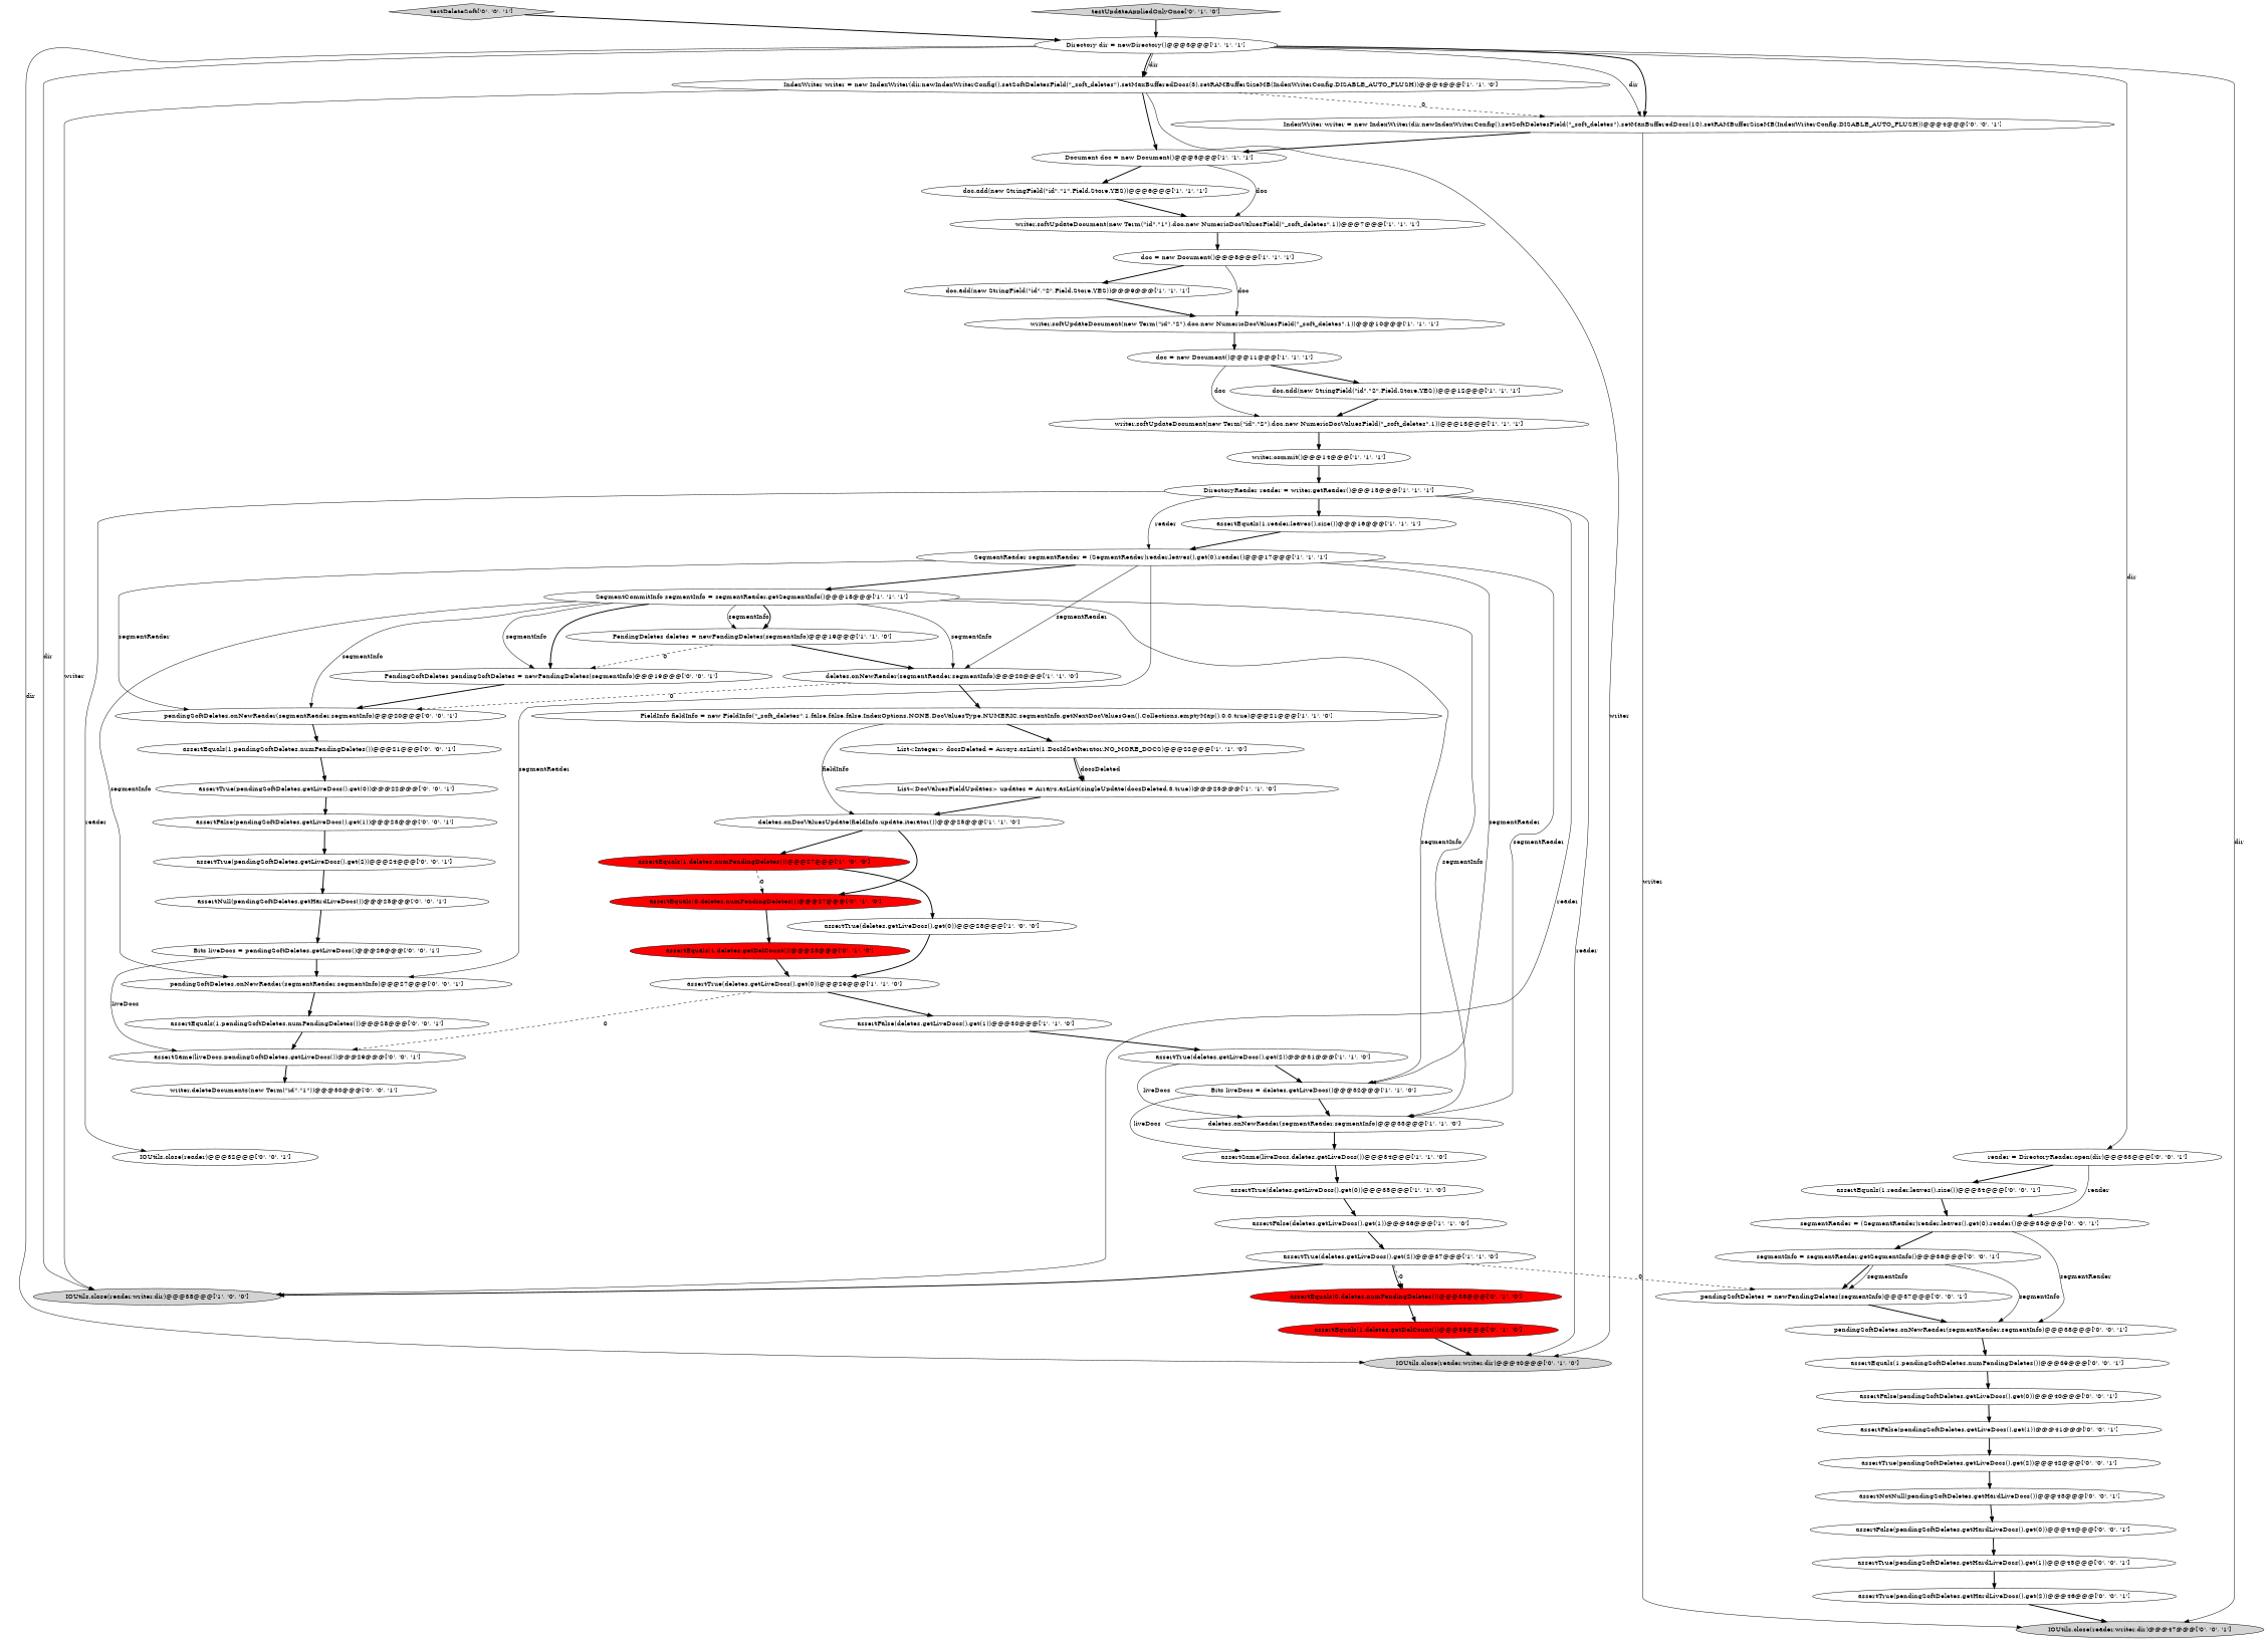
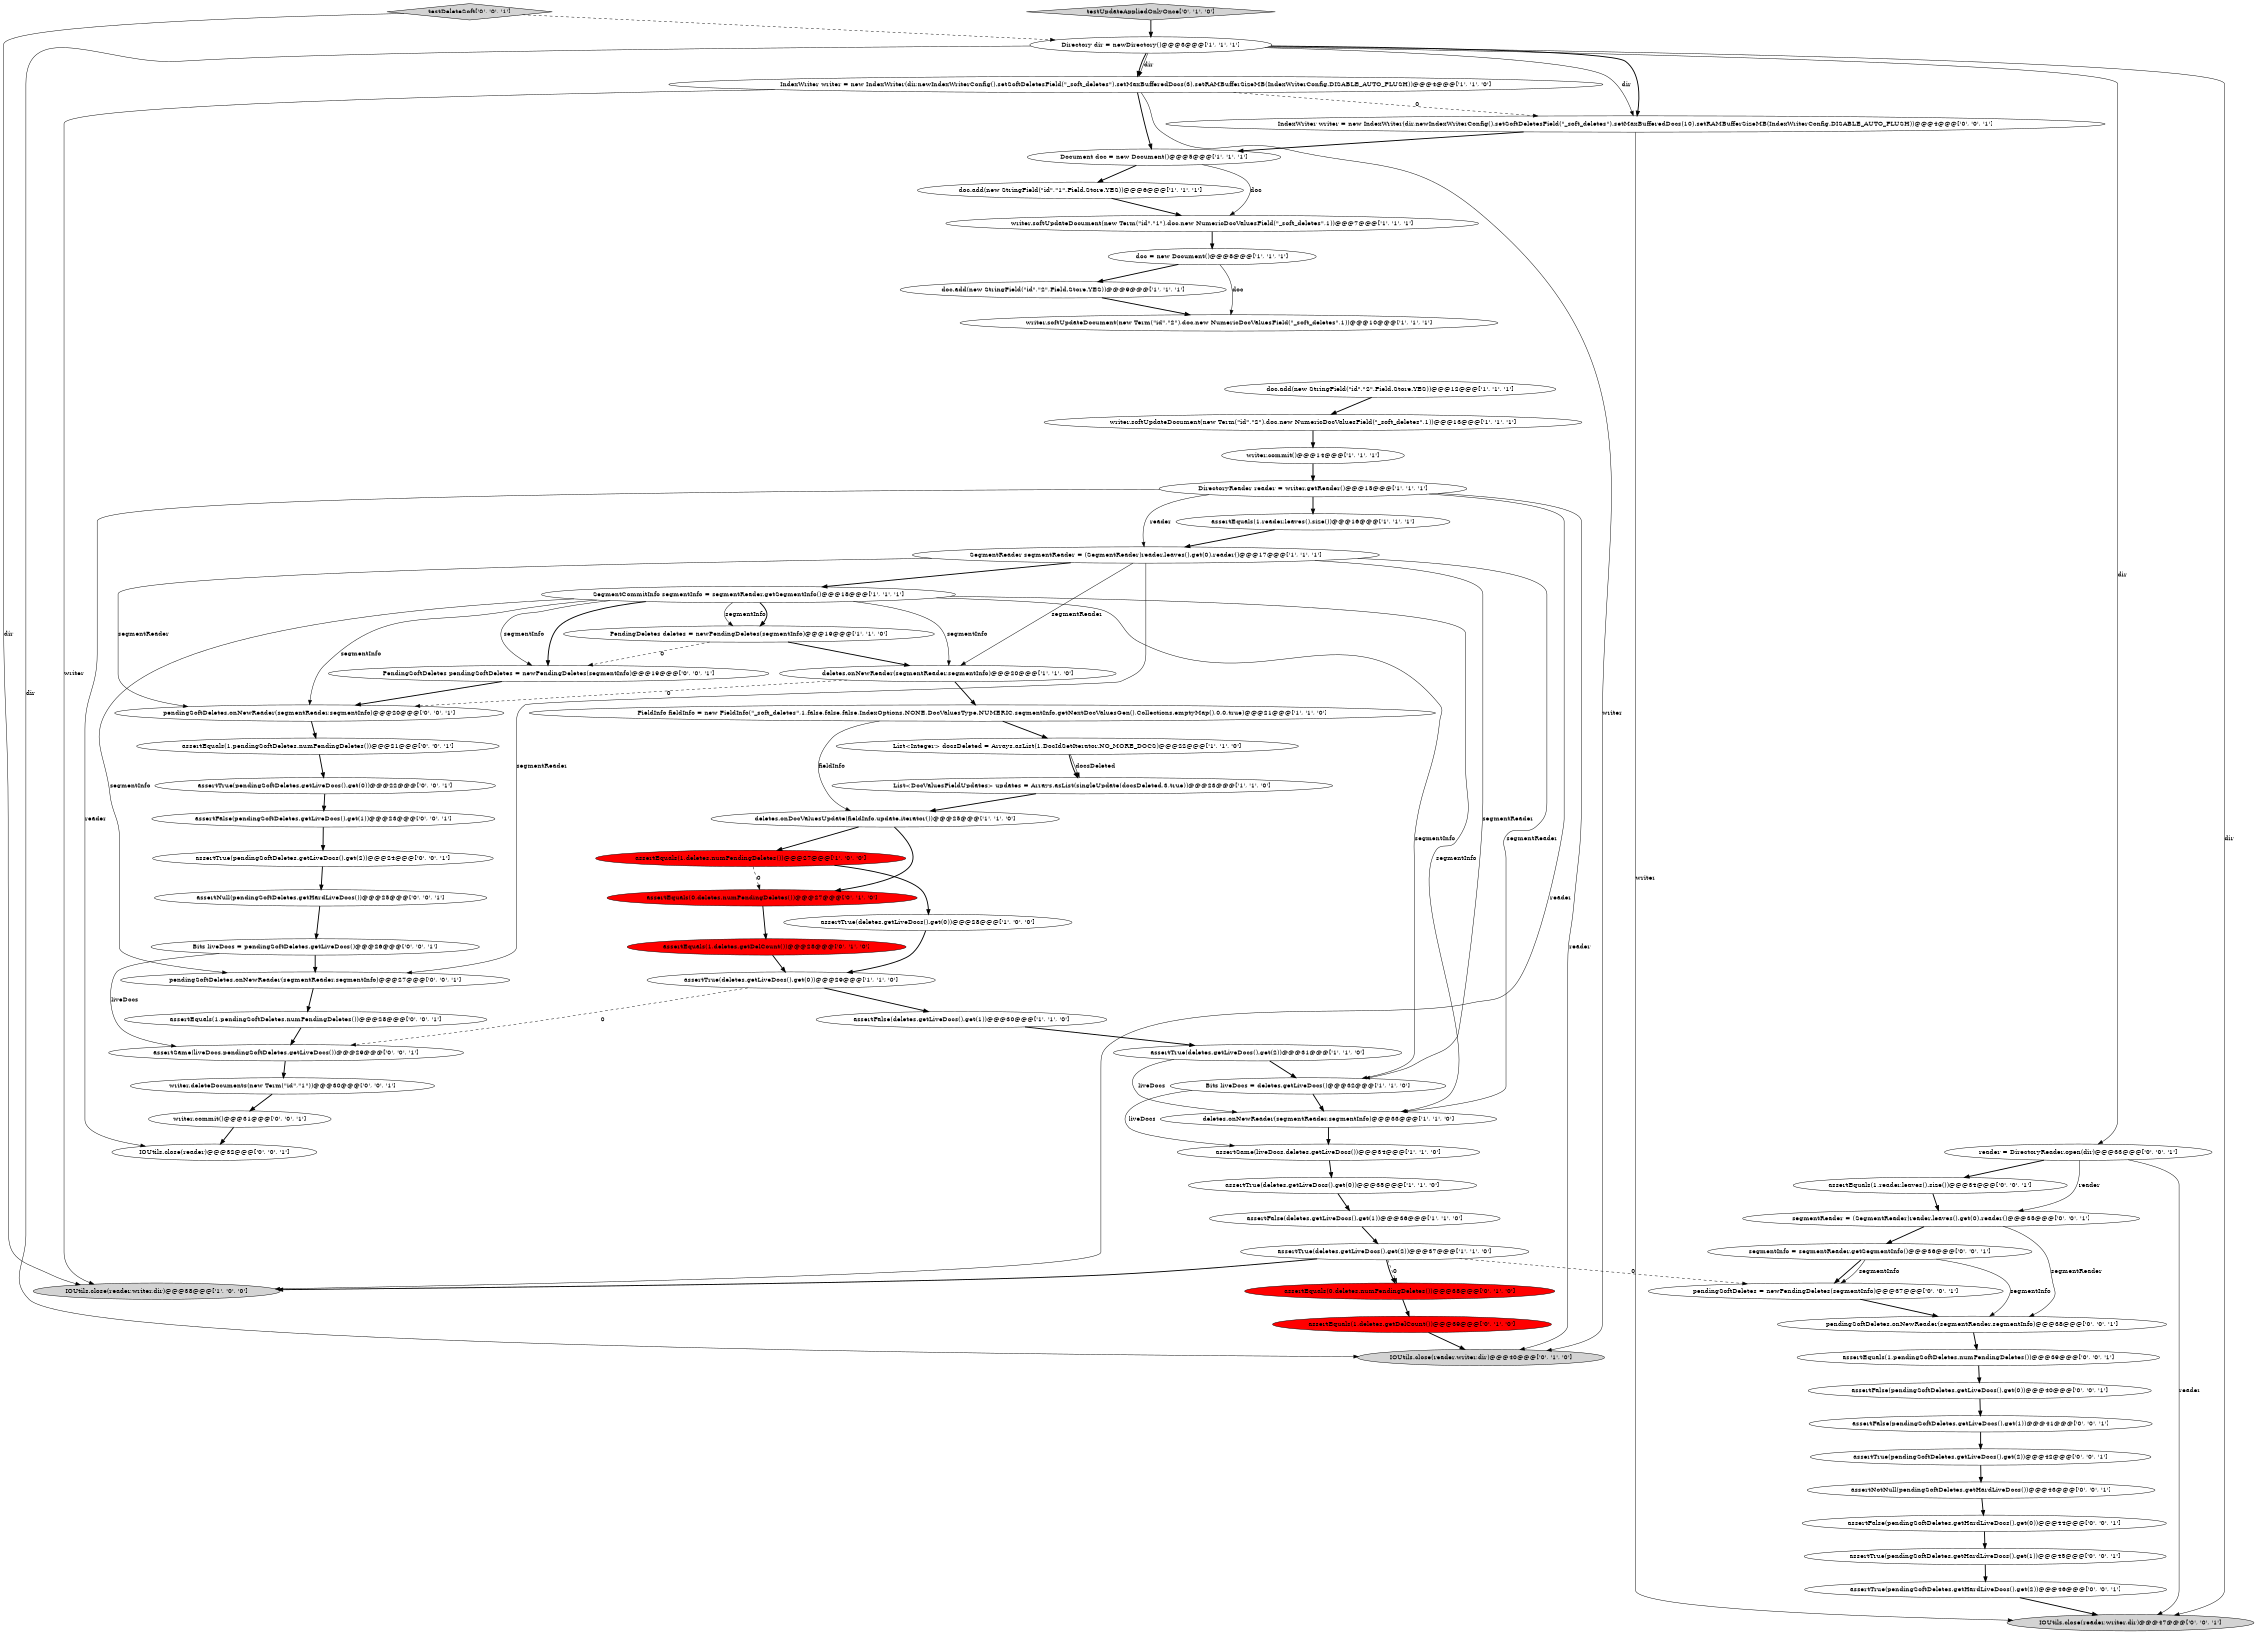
  digraph {
    node [fillcolor=white shape=ellipse style=filled]
    edge [style=bold]
    n1 [label="pendingSoftDeletes.onNewReader(segmentReader,segmentInfo)@@@20@@@['0', '0', '1']"]
    n2 [label="assertEquals(1,pendingSoftDeletes.numPendingDeletes())@@@21@@@['0', '0', '1']"]
    n3 [label="assertTrue(pendingSoftDeletes.getLiveDocs().get(0))@@@22@@@['0', '0', '1']"]
    n4 [label="doc.add(new StringField(\"id\",\"2\",Field.Store.YES))@@@12@@@['1', '1', '1']"]
    n5 [label="writer.softUpdateDocument(new Term(\"id\",\"2\"),doc,new NumericDocValuesField(\"_soft_deletes\",1))@@@13@@@['1', '1', '1']"]
    n6 [label="writer.commit()@@@14@@@['1', '1', '1']"]
    n7 [label="writer.deleteDocuments(new Term(\"id\",\"1\"))@@@30@@@['0', '0', '1']"]
+   n8 [label="writer.commit()@@@31@@@['0', '0', '1']"]
    n9 [label="IOUtils.close(reader)@@@32@@@['0', '0', '1']"]
    n10 [label="assertSame(liveDocs,deletes.getLiveDocs())@@@34@@@['1', '1', '0']"]
    n11 [label="assertTrue(deletes.getLiveDocs().get(0))@@@35@@@['1', '1', '0']"]
    n12 [label="assertFalse(deletes.getLiveDocs().get(1))@@@36@@@['1', '1', '0']"]
    n13 [label="pendingSoftDeletes.onNewReader(segmentReader,segmentInfo)@@@27@@@['0', '0', '1']"]
    n14 [label="assertEquals(1,pendingSoftDeletes.numPendingDeletes())@@@28@@@['0', '0', '1']"]
    n15 [label="assertSame(liveDocs,pendingSoftDeletes.getLiveDocs())@@@29@@@['0', '0', '1']"]
    n16 [label="assertFalse(deletes.getLiveDocs().get(1))@@@30@@@['1', '1', '0']"]
    n17 [label="assertTrue(deletes.getLiveDocs().get(2))@@@31@@@['1', '1', '0']"]
    n18 [label="Bits liveDocs = deletes.getLiveDocs()@@@32@@@['1', '1', '0']"]
    n19 [label="deletes.onNewReader(segmentReader,segmentInfo)@@@33@@@['1', '1', '0']"]
    n20 [fillcolor=lightgray label="IOUtils.close(reader,writer,dir)@@@47@@@['0', '0', '1']"]
    n21 [label="assertFalse(pendingSoftDeletes.getLiveDocs().get(1))@@@23@@@['0', '0', '1']"]
    n22 [label="pendingSoftDeletes.onNewReader(segmentReader,segmentInfo)@@@38@@@['0', '0', '1']"]
    n23 [label="assertEquals(1,pendingSoftDeletes.numPendingDeletes())@@@39@@@['0', '0', '1']"]
    n24 [label="assertFalse(pendingSoftDeletes.getLiveDocs().get(0))@@@40@@@['0', '0', '1']"]
    n25 [label="IndexWriter writer = new IndexWriter(dir,newIndexWriterConfig().setSoftDeletesField(\"_soft_deletes\").setMaxBufferedDocs(3).setRAMBufferSizeMB(IndexWriterConfig.DISABLE_AUTO_FLUSH))@@@4@@@['1', '1', '0']"]
    n26 [label="Document doc = new Document()@@@5@@@['1', '1', '1']"]
    n27 [label="IndexWriter writer = new IndexWriter(dir,newIndexWriterConfig().setSoftDeletesField(\"_soft_deletes\").setMaxBufferedDocs(10).setRAMBufferSizeMB(IndexWriterConfig.DISABLE_AUTO_FLUSH))@@@4@@@['0', '0', '1']"]
    n28 [fillcolor=lightgray label="IOUtils.close(reader,writer,dir)@@@40@@@['0', '1', '0']"]
    n29 [fillcolor=lightgray label="IOUtils.close(reader,writer,dir)@@@38@@@['1', '0', '0']"]
    n30 [label="writer.softUpdateDocument(new Term(\"id\",\"1\"),doc,new NumericDocValuesField(\"_soft_deletes\",1))@@@7@@@['1', '1', '1']"]
    n31 [label="doc.add(new StringField(\"id\",\"1\",Field.Store.YES))@@@6@@@['1', '1', '1']"]
    n32 [fillcolor=lightgray label="testUpdateAppliedOnlyOnce['0', '1', '0']" shape=diamond]
    n33 [label="Directory dir = newDirectory()@@@3@@@['1', '1', '1']"]
    n34 [label="reader = DirectoryReader.open(dir)@@@33@@@['0', '0', '1']"]
    n35 [fillcolor=red label="assertEquals(0,deletes.numPendingDeletes())@@@27@@@['0', '1', '0']"]
    n36 [fillcolor=red label="assertEquals(1,deletes.getDelCount())@@@28@@@['0', '1', '0']"]
    n37 [label="assertTrue(deletes.getLiveDocs().get(0))@@@29@@@['1', '1', '0']"]
    n38 [label="writer.softUpdateDocument(new Term(\"id\",\"2\"),doc,new NumericDocValuesField(\"_soft_deletes\",1))@@@10@@@['1', '1', '1']"]
-   n39 [label="doc = new Document()@@@11@@@['1', '1', '1']"]
    n40 [label="doc = new Document()@@@8@@@['1', '1', '1']"]
    n41 [label="doc.add(new StringField(\"id\",\"2\",Field.Store.YES))@@@9@@@['1', '1', '1']"]
    n42 [label="List<Integer> docsDeleted = Arrays.asList(1,DocIdSetIterator.NO_MORE_DOCS)@@@22@@@['1', '1', '0']"]
    n43 [label="List<DocValuesFieldUpdates> updates = Arrays.asList(singleUpdate(docsDeleted,3,true))@@@23@@@['1', '1', '0']"]
    n44 [label="deletes.onDocValuesUpdate(fieldInfo,update.iterator())@@@25@@@['1', '1', '0']"]
    n45 [label="assertTrue(deletes.getLiveDocs().get(2))@@@37@@@['1', '1', '0']"]
    n46 [label="FieldInfo fieldInfo = new FieldInfo(\"_soft_deletes\",1,false,false,false,IndexOptions.NONE,DocValuesType.NUMERIC,segmentInfo.getNextDocValuesGen(),Collections.emptyMap(),0,0,true)@@@21@@@['1', '1', '0']"]
    n47 [fillcolor=red label="assertEquals(1,deletes.numPendingDeletes())@@@27@@@['1', '0', '0']"]
    n48 [fillcolor=lightgray label="testDeleteSoft['0', '0', '1']" shape=diamond]
    n49 [label="segmentReader = (SegmentReader)reader.leaves().get(0).reader()@@@35@@@['0', '0', '1']"]
    n50 [label="assertEquals(1,reader.leaves().size())@@@34@@@['0', '0', '1']"]
    n51 [label="segmentInfo = segmentReader.getSegmentInfo()@@@36@@@['0', '0', '1']"]
    n52 [label="pendingSoftDeletes = newPendingDeletes(segmentInfo)@@@37@@@['0', '0', '1']"]
    n53 [fillcolor=red label="assertEquals(0,deletes.numPendingDeletes())@@@38@@@['0', '1', '0']"]
    n54 [fillcolor=red label="assertEquals(1,deletes.getDelCount())@@@39@@@['0', '1', '0']"]
    n55 [label="assertFalse(pendingSoftDeletes.getLiveDocs().get(1))@@@41@@@['0', '0', '1']"]
    n56 [label="assertTrue(pendingSoftDeletes.getLiveDocs().get(2))@@@42@@@['0', '0', '1']"]
    n57 [label="deletes.onNewReader(segmentReader,segmentInfo)@@@20@@@['1', '1', '0']"]
    n58 [label="assertTrue(deletes.getLiveDocs().get(0))@@@28@@@['1', '0', '0']"]
    n59 [label="assertNotNull(pendingSoftDeletes.getHardLiveDocs())@@@43@@@['0', '0', '1']"]
    n60 [label="assertTrue(pendingSoftDeletes.getLiveDocs().get(2))@@@24@@@['0', '0', '1']"]
    n61 [label="assertNull(pendingSoftDeletes.getHardLiveDocs())@@@25@@@['0', '0', '1']"]
    n62 [label="Bits liveDocs = pendingSoftDeletes.getLiveDocs()@@@26@@@['0', '0', '1']"]
    n63 [label="assertTrue(pendingSoftDeletes.getHardLiveDocs().get(2))@@@46@@@['0', '0', '1']"]
    n64 [label="assertFalse(pendingSoftDeletes.getHardLiveDocs().get(0))@@@44@@@['0', '0', '1']"]
    n65 [label="assertTrue(pendingSoftDeletes.getHardLiveDocs().get(1))@@@45@@@['0', '0', '1']"]
    n66 [label="SegmentReader segmentReader = (SegmentReader)reader.leaves().get(0).reader()@@@17@@@['1', '1', '1']"]
    n67 [label="SegmentCommitInfo segmentInfo = segmentReader.getSegmentInfo()@@@18@@@['1', '1', '1']"]
    n68 [label="PendingSoftDeletes pendingSoftDeletes = newPendingDeletes(segmentInfo)@@@19@@@['0', '0', '1']"]
    n69 [label="PendingDeletes deletes = newPendingDeletes(segmentInfo)@@@19@@@['1', '1', '0']"]
    n70 [label="DirectoryReader reader = writer.getReader()@@@15@@@['1', '1', '1']"]
    n71 [label="assertEquals(1,reader.leaves().size())@@@16@@@['1', '1', '1']"]
    n1 -> n2
    n2 -> n3
    n3 -> n21
    n4 -> n5
    n5 -> n6
    n6 -> n70
+   n7 -> n8
+   n8 -> n9
    n10 -> n11
    n11 -> n12
    n12 -> n45
    n13 -> n14
    n14 -> n15
    n15 -> n7
    n16 -> n17
    n17 -> n18
    n17 -> n19 [label=liveDocs style=solid]
    n18 -> n10 [label=liveDocs style=solid]
    n18 -> n19
    n19 -> n10
    n21 -> n60
    n22 -> n23
    n23 -> n24
    n24 -> n55
    n25 -> n26
    n25 -> n27 [label=0 style=dashed]
    n25 -> n28 [label=writer style=solid]
    n25 -> n29 [label=writer style=solid]
    n26 -> n30 [label=doc style=solid]
    n26 -> n31
    n27 -> n20 [label=writer style=solid]
    n27 -> n26
    n30 -> n40
    n31 -> n30
    n32 -> n33
    n33 -> n20 [label=dir style=solid]
    n33 -> n25 [label=dir style=solid]
    n33 -> n25
    n33 -> n27
    n33 -> n27 [label=dir style=solid]
    n33 -> n28 [label=dir style=solid]
-   n33 -> n29 [label=dir style=solid]
+   n48 -> n29 [label=dir style=solid]
    n33 -> n34 [label=dir style=solid]
+   n34 -> n20 [label=reader style=solid]
    n34 -> n49 [label=reader style=solid]
    n34 -> n50
    n35 -> n36
    n36 -> n37
    n37 -> n15 [label=0 style=dashed]
    n37 -> n16
-   n38 -> n39
-   n39 -> n4
-   n39 -> n5 [label=doc style=solid]
    n40 -> n38 [label=doc style=solid]
    n40 -> n41
    n41 -> n38
    n42 -> n43 [label=docsDeleted style=solid]
    n42 -> n43
    n43 -> n44
    n44 -> n35
    n44 -> n47
    n45 -> n29
    n45 -> n52 [label=0 style=dashed]
    n45 -> n53 [label=0 style=dashed]
    n45 -> n53
    n46 -> n42
    n46 -> n44 [label=fieldInfo style=solid]
    n47 -> n35 [label=0 style=dashed]
    n47 -> n58
-   n48 -> n33
+   n48 -> n33 [style=dashed]
    n49 -> n22 [label=segmentReader style=solid]
    n49 -> n51
    n50 -> n49
    n51 -> n22 [label=segmentInfo style=solid]
    n51 -> n52
    n51 -> n52 [label=segmentInfo style=solid]
    n52 -> n22
    n53 -> n54
    n54 -> n28
    n55 -> n56
    n56 -> n59
    n57 -> n1 [label=0 style=dashed]
    n57 -> n46
    n58 -> n37
    n59 -> n64
    n60 -> n61
    n61 -> n62
    n62 -> n13
    n62 -> n15 [label=liveDocs style=solid]
    n63 -> n20
    n64 -> n65
    n65 -> n63
    n66 -> n1 [label=segmentReader style=solid]
    n66 -> n13 [label=segmentReader style=solid]
    n66 -> n18 [label=segmentReader style=solid]
    n66 -> n19 [label=segmentReader style=solid]
    n66 -> n57 [label=segmentReader style=solid]
    n66 -> n67
    n67 -> n1 [label=segmentInfo style=solid]
    n67 -> n13 [label=segmentInfo style=solid]
    n67 -> n18 [label=segmentInfo style=solid]
    n67 -> n19 [label=segmentInfo style=solid]
    n67 -> n57 [label=segmentInfo style=solid]
    n67 -> n68 [label=segmentInfo style=solid]
    n67 -> n68
    n67 -> n69 [label=segmentInfo style=solid]
    n67 -> n69
    n68 -> n1
    n69 -> n57
    n69 -> n68 [label=0 style=dashed]
    n70 -> n9 [label=reader style=solid]
    n70 -> n28 [label=reader style=solid]
    n70 -> n29 [label=reader style=solid]
    n70 -> n66 [label=reader style=solid]
    n70 -> n71
    n71 -> n66
  }
